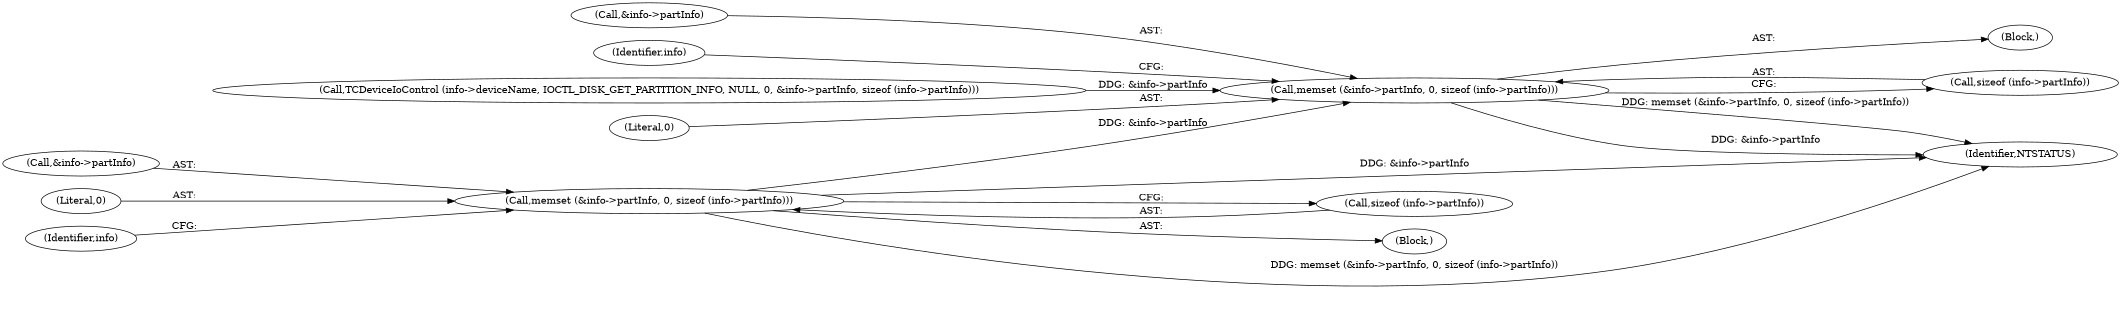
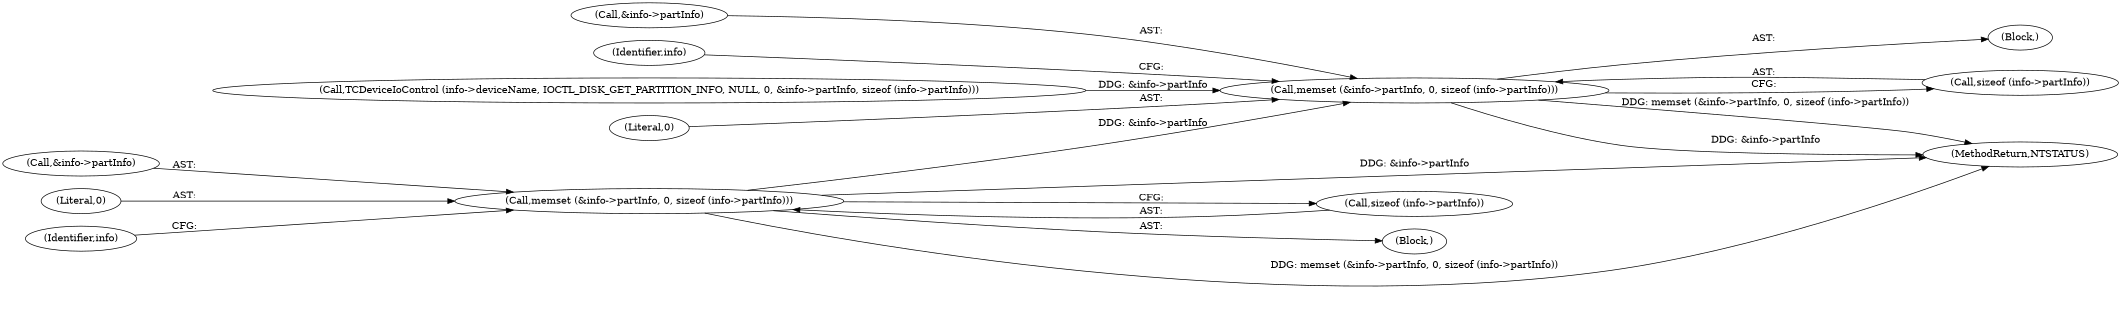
  digraph {
    rankdir=LR
    n1 [label="(Call,memset (&info->partInfo, 0, sizeof (info->partInfo)))"]
    n2 [label="(Call,memset (&info->partInfo, 0, sizeof (info->partInfo)))"]
-   n3 [label="(Identifier,NTSTATUS)"]
+   n3 [label="(MethodReturn,NTSTATUS)"]
    n4 [label="(Call,sizeof (info->partInfo))"]
    n5 [label="(Block,)"]
    n6 [label="(Call,sizeof (info->partInfo))"]
    n7 [label="(Block,)"]
    n8 [label="(Call,&info->partInfo)"]
    n9 [label="(Identifier,info)"]
    n10 [label="(Call,&info->partInfo)"]
    n11 [label="(Literal,0)"]
    n12 [label="(Call,TCDeviceIoControl (info->deviceName, IOCTL_DISK_GET_PARTITION_INFO, NULL, 0, &info->partInfo, sizeof (info->partInfo)))"]
    n13 [label="(Literal,0)"]
    n14 [label="(Identifier,info)"]
    n1 -> n2 [label="DDG: &info->partInfo"]
    n1 -> n3 [label="DDG: memset (&info->partInfo, 0, sizeof (info->partInfo))"]
    n1 -> n3 [label="DDG: &info->partInfo"]
    n1 -> n4 [label="CFG: "]
    n1 -> n5 [label="AST: "]
    n2 -> n3 [label="DDG: memset (&info->partInfo, 0, sizeof (info->partInfo))"]
    n2 -> n3 [label="DDG: &info->partInfo"]
    n2 -> n6 [label="CFG: "]
    n2 -> n7 [label="AST: "]
    n4 -> n1 [label="AST: "]
    n6 -> n2 [label="AST: "]
    n8 -> n2 [label="AST: "]
    n9 -> n2 [label="CFG: "]
    n10 -> n1 [label="AST: "]
    n11 -> n1 [label="AST: "]
    n12 -> n2 [label="DDG: &info->partInfo"]
    n13 -> n2 [label="AST: "]
    n14 -> n1 [label="CFG: "]
  }
